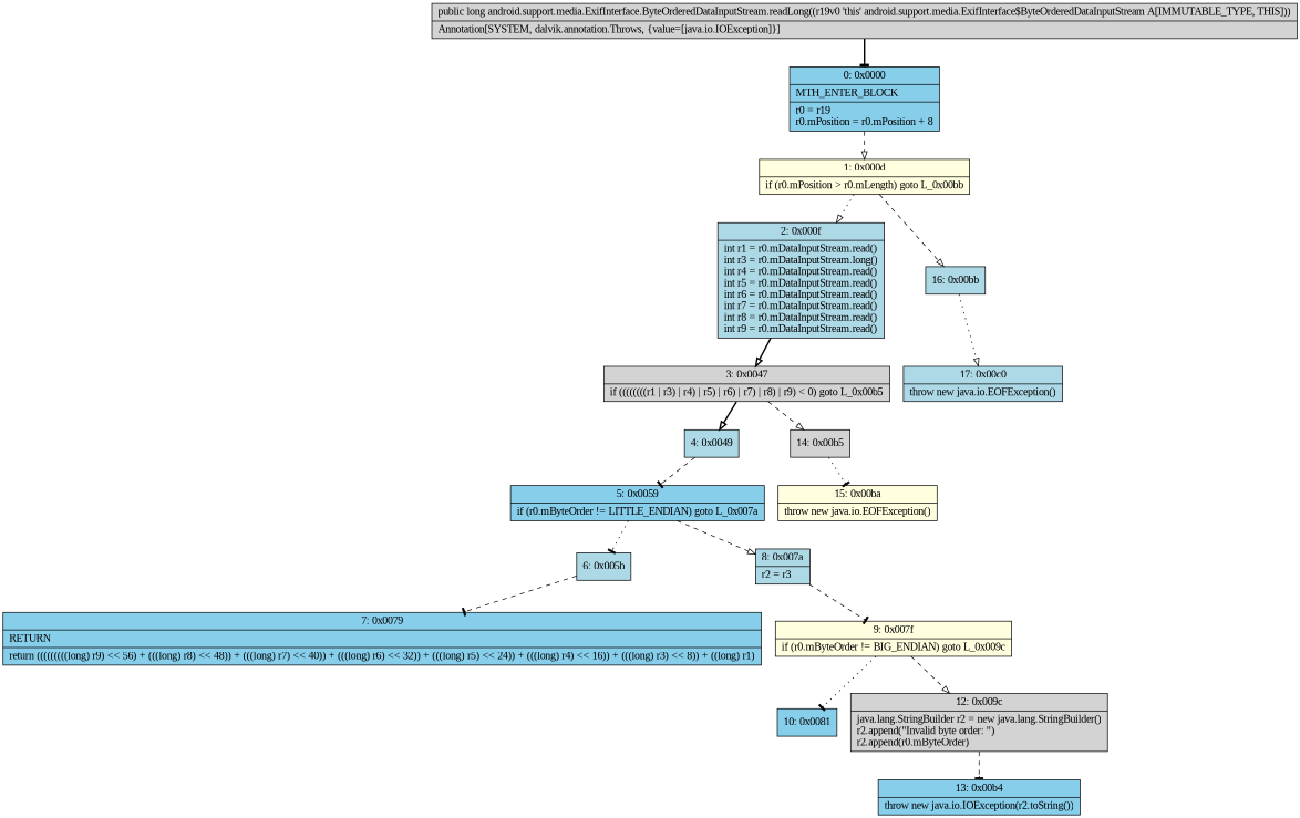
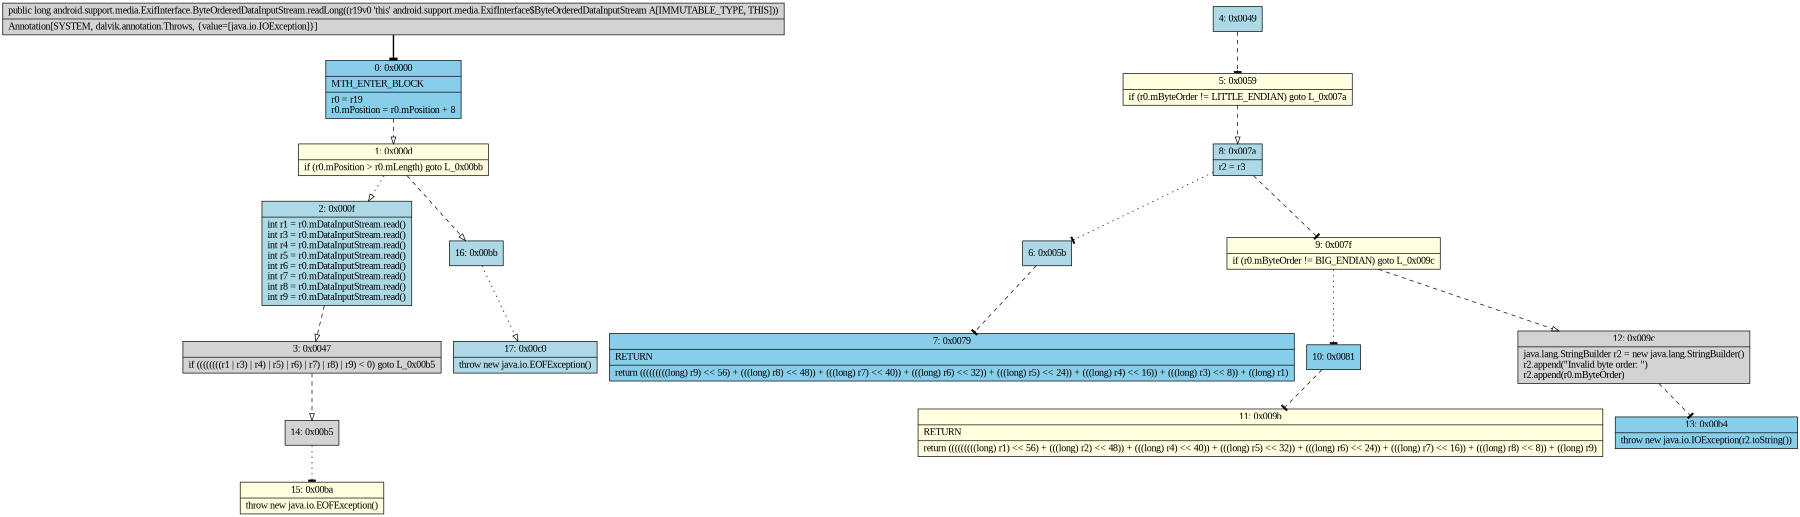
  digraph {
    fontname="Liberation Serif"
    node [fillcolor=lightblue fontname="Liberation Serif" shape=record style=filled]
    edge [arrowhead=onormal fontname="Liberation Serif" style=dashed]
    n1 [fillcolor=skyblue label="{0\:\ 0x0000|MTH_ENTER_BLOCK\l|r0 = r19\lr0.mPosition = r0.mPosition + 8\l}"]
    n2 [fillcolor=lightyellow label="{1\:\ 0x000d|if (r0.mPosition \> r0.mLength) goto L_0x00bb\l}"]
-   n3 [label="{2\:\ 0x000f|int r1 = r0.mDataInputStream.read()\lint r3 = r0.mDataInputStream.long()\lint r4 = r0.mDataInputStream.read()\lint r5 = r0.mDataInputStream.read()\lint r6 = r0.mDataInputStream.read()\lint r7 = r0.mDataInputStream.read()\lint r8 = r0.mDataInputStream.read()\lint r9 = r0.mDataInputStream.read()\l}"]
+   n3 [label="{2\:\ 0x000f|int r1 = r0.mDataInputStream.read()\lint r3 = r0.mDataInputStream.read()\lint r4 = r0.mDataInputStream.read()\lint r5 = r0.mDataInputStream.read()\lint r6 = r0.mDataInputStream.read()\lint r7 = r0.mDataInputStream.read()\lint r8 = r0.mDataInputStream.read()\lint r9 = r0.mDataInputStream.read()\l}"]
    n4 [label="{16\:\ 0x00bb}"]
    n5 [fillcolor=lightgrey label="{3\:\ 0x0047|if ((((((((r1 \| r3) \| r4) \| r5) \| r6) \| r7) \| r8) \| r9) \< 0) goto L_0x00b5\l}"]
    n6 [label="{17\:\ 0x00c0|throw new java.io.EOFException()\l}"]
    n7 [label="{4\:\ 0x0049}"]
    n8 [fillcolor=lightgrey label="{14\:\ 0x00b5}"]
-   n9 [fillcolor=skyblue label="{5\:\ 0x0059|if (r0.mByteOrder != LITTLE_ENDIAN) goto L_0x007a\l}"]
+   n9 [fillcolor=lightyellow label="{5\:\ 0x0059|if (r0.mByteOrder != LITTLE_ENDIAN) goto L_0x007a\l}"]
    n10 [fillcolor=lightyellow label="{15\:\ 0x00ba|throw new java.io.EOFException()\l}"]
    n11 [label="{6\:\ 0x005b}"]
    n12 [label="{8\:\ 0x007a|r2 = r3\l}"]
    n13 [fillcolor=skyblue label="{7\:\ 0x0079|RETURN\l|return (((((((((long) r9) \<\< 56) + (((long) r8) \<\< 48)) + (((long) r7) \<\< 40)) + (((long) r6) \<\< 32)) + (((long) r5) \<\< 24)) + (((long) r4) \<\< 16)) + (((long) r3) \<\< 8)) + ((long) r1)\l}"]
    n14 [fillcolor=lightyellow label="{9\:\ 0x007f|if (r0.mByteOrder != BIG_ENDIAN) goto L_0x009c\l}"]
    n15 [fillcolor=skyblue label="{10\:\ 0x0081}"]
    n16 [fillcolor=lightgrey label="{12\:\ 0x009c|java.lang.StringBuilder r2 = new java.lang.StringBuilder()\lr2.append(\"Invalid byte order: \")\lr2.append(r0.mByteOrder)\l}"]
+   n17 [fillcolor=lightyellow label="{11\:\ 0x009b|RETURN\l|return (((((((((long) r1) \<\< 56) + (((long) r2) \<\< 48)) + (((long) r4) \<\< 40)) + (((long) r5) \<\< 32)) + (((long) r6) \<\< 24)) + (((long) r7) \<\< 16)) + (((long) r8) \<\< 8)) + ((long) r9)\l}"]
    n18 [fillcolor=skyblue label="{13\:\ 0x00b4|throw new java.io.IOException(r2.toString())\l}"]
    n19 [fillcolor=lightgrey label="{public long android.support.media.ExifInterface.ByteOrderedDataInputStream.readLong((r19v0 'this' android.support.media.ExifInterface$ByteOrderedDataInputStream A[IMMUTABLE_TYPE, THIS]))  | Annotation[SYSTEM, dalvik.annotation.Throws, \{value=[java.io.IOException]\}]\l}"]
    n1 -> n2
    n2 -> n3 [style=dotted]
    n2 -> n4
-   n3 -> n5 [style=bold]
+   n3 -> n5
    n4 -> n6 [style=dotted]
-   n5 -> n7 [style=bold]
    n5 -> n8
    n7 -> n9 [arrowhead=tee]
    n8 -> n10 [arrowhead=tee style=dotted]
-   n9 -> n11 [arrowhead=tee style=dotted]
+   n12 -> n11 [arrowhead=tee style=dotted]
    n9 -> n12
    n11 -> n13 [arrowhead=tee]
    n12 -> n14 [arrowhead=tee]
    n14 -> n15 [arrowhead=tee style=dotted]
    n14 -> n16
+   n15 -> n17 [arrowhead=tee]
    n16 -> n18 [arrowhead=tee]
    n19 -> n1 [arrowhead=tee style=bold]
  }
